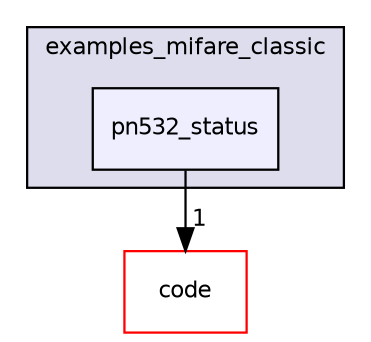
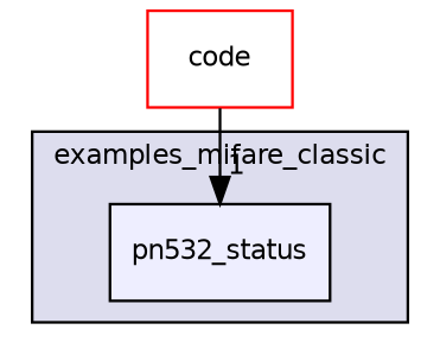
  digraph {
    compound=true
    node [fontname=Helvetica fontsize=10 shape=box style=filled]
    n1 [fillcolor="#eeeeff" label=pn532_status pencolor=black]
    n2 [color=red fillcolor=white label=code]
    subgraph cluster_1 {
      bgcolor="#ddddee"
      fontname=Helvetica
      fontsize=10
      label=examples_mifare_classic
      pencolor=black
      n1
    }
-   n1 -> n2 [headlabel=1 labeldistance=1.5 labelfontname=Helvetica labelfontsize=10]
+   n2 -> n1 [headlabel=1 labeldistance=1.5 labelfontname=Helvetica labelfontsize=10]
  }
